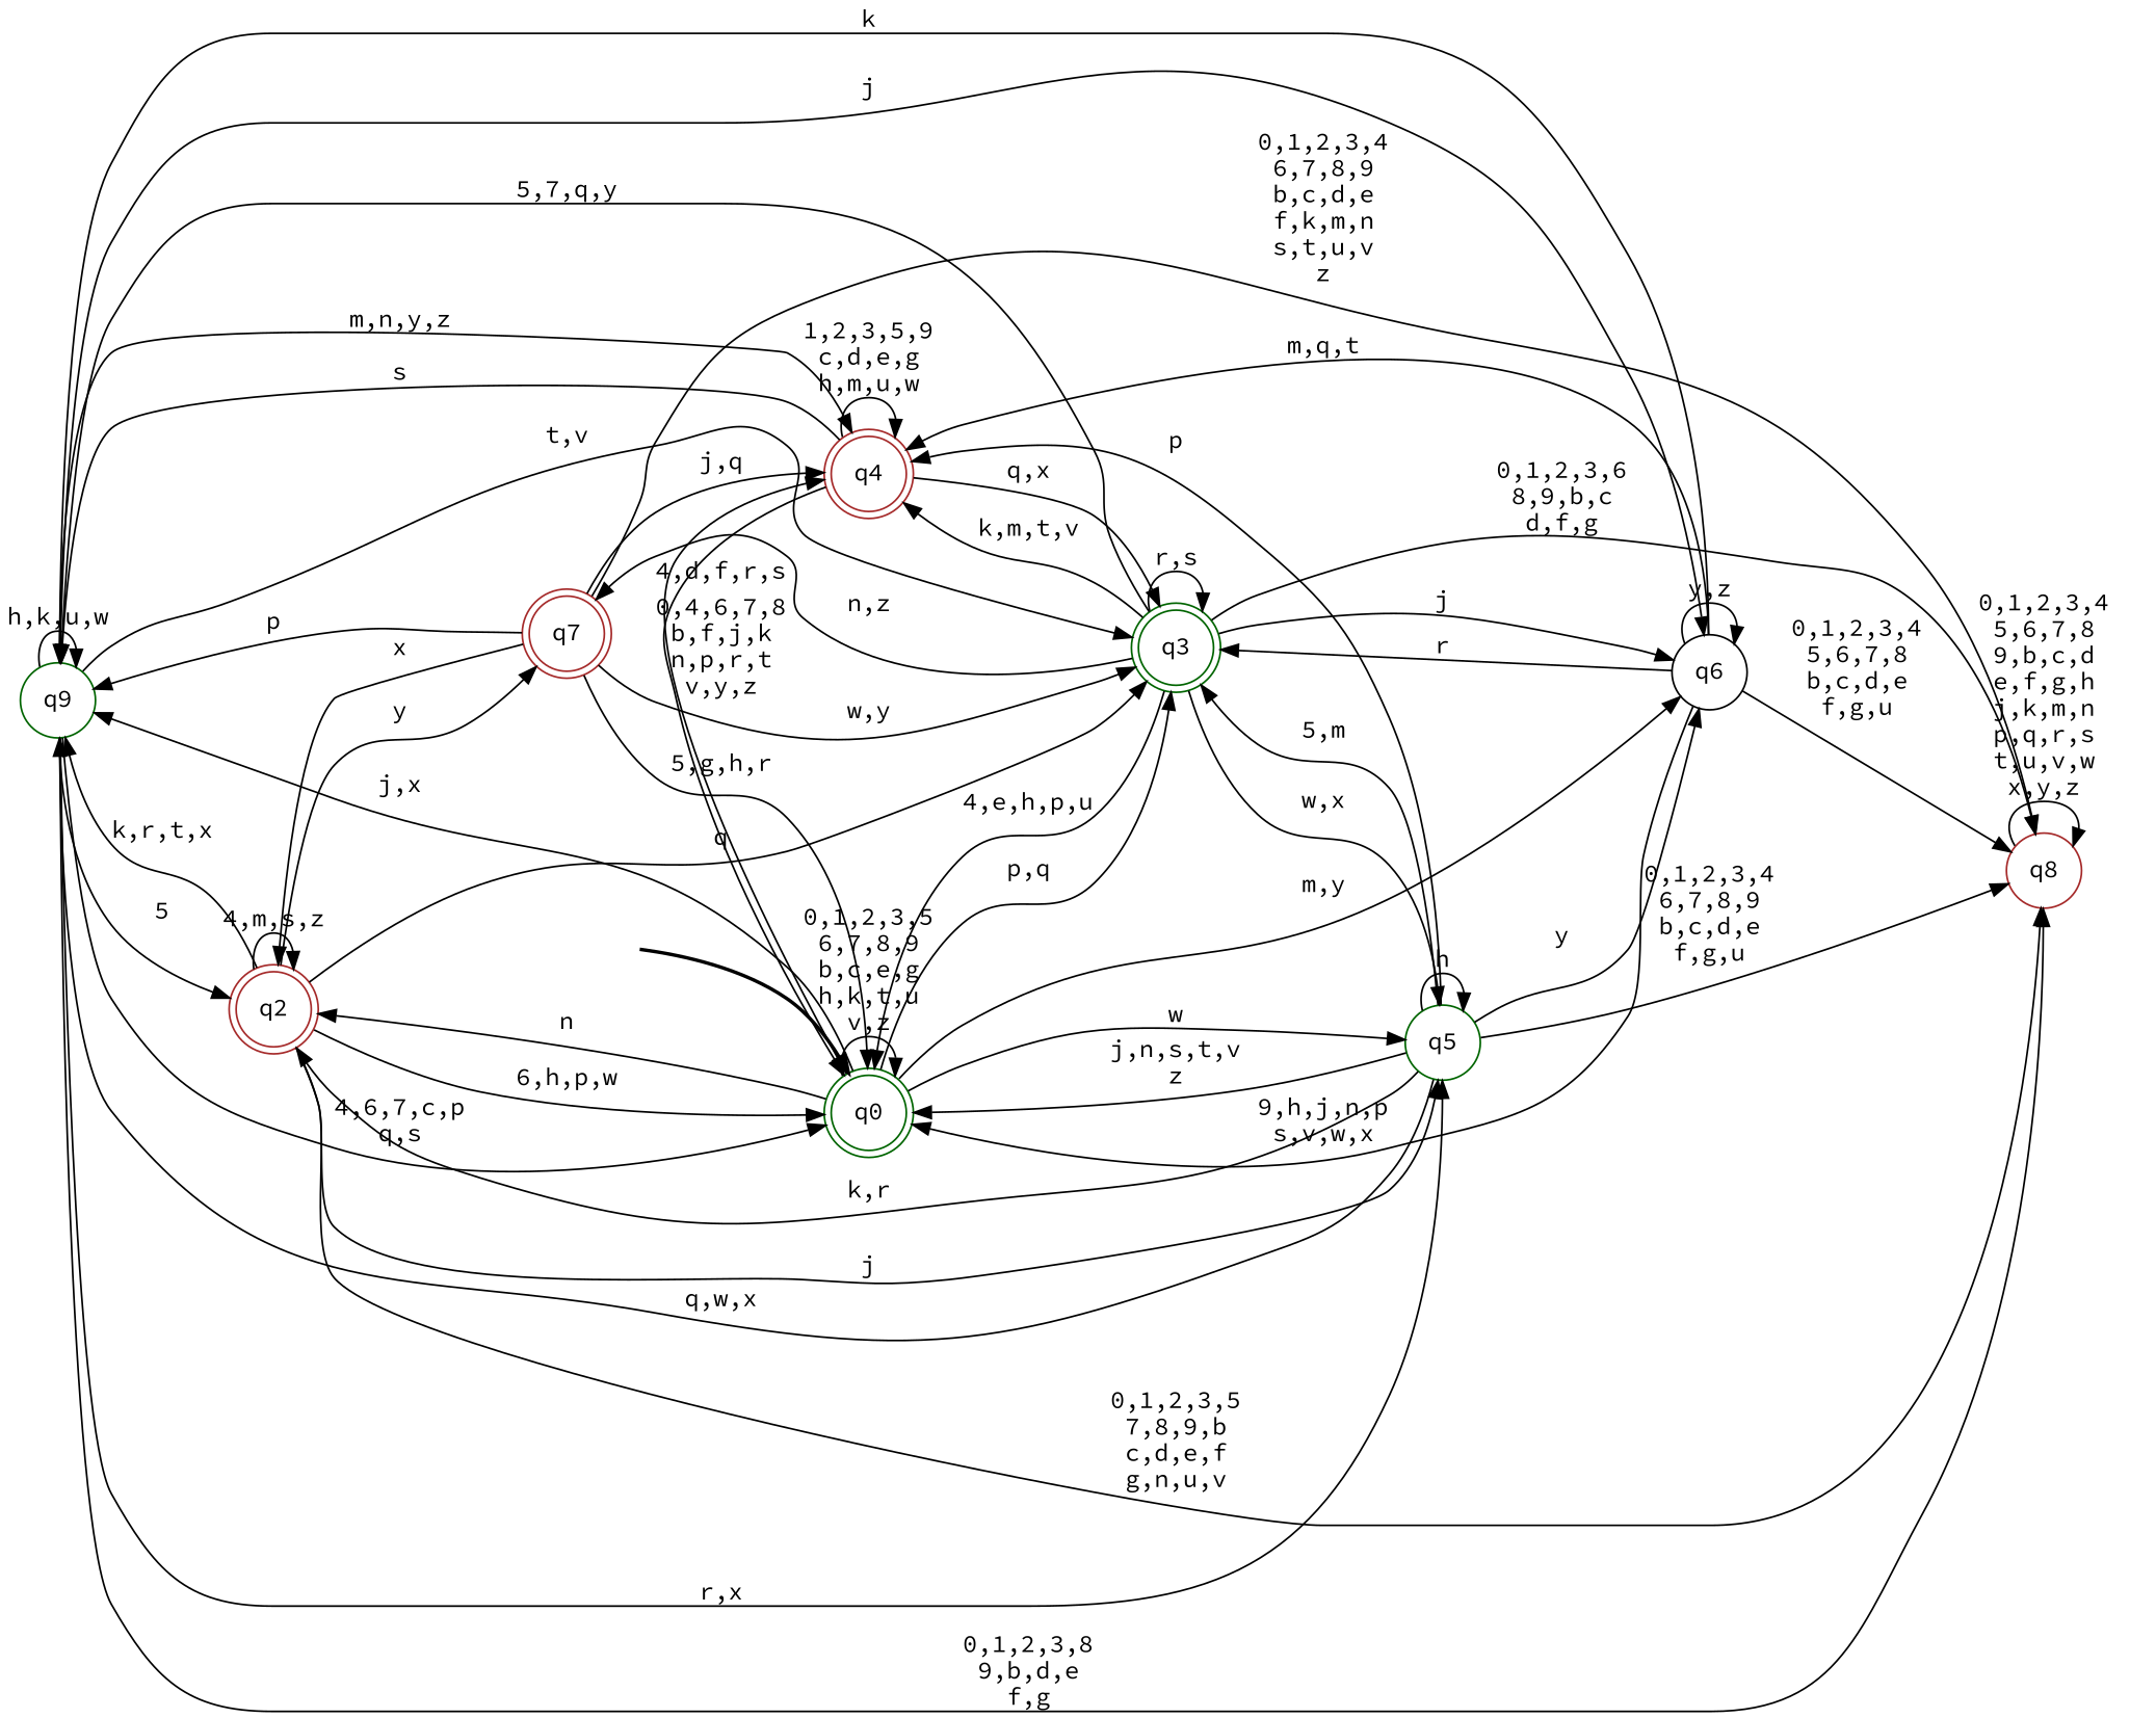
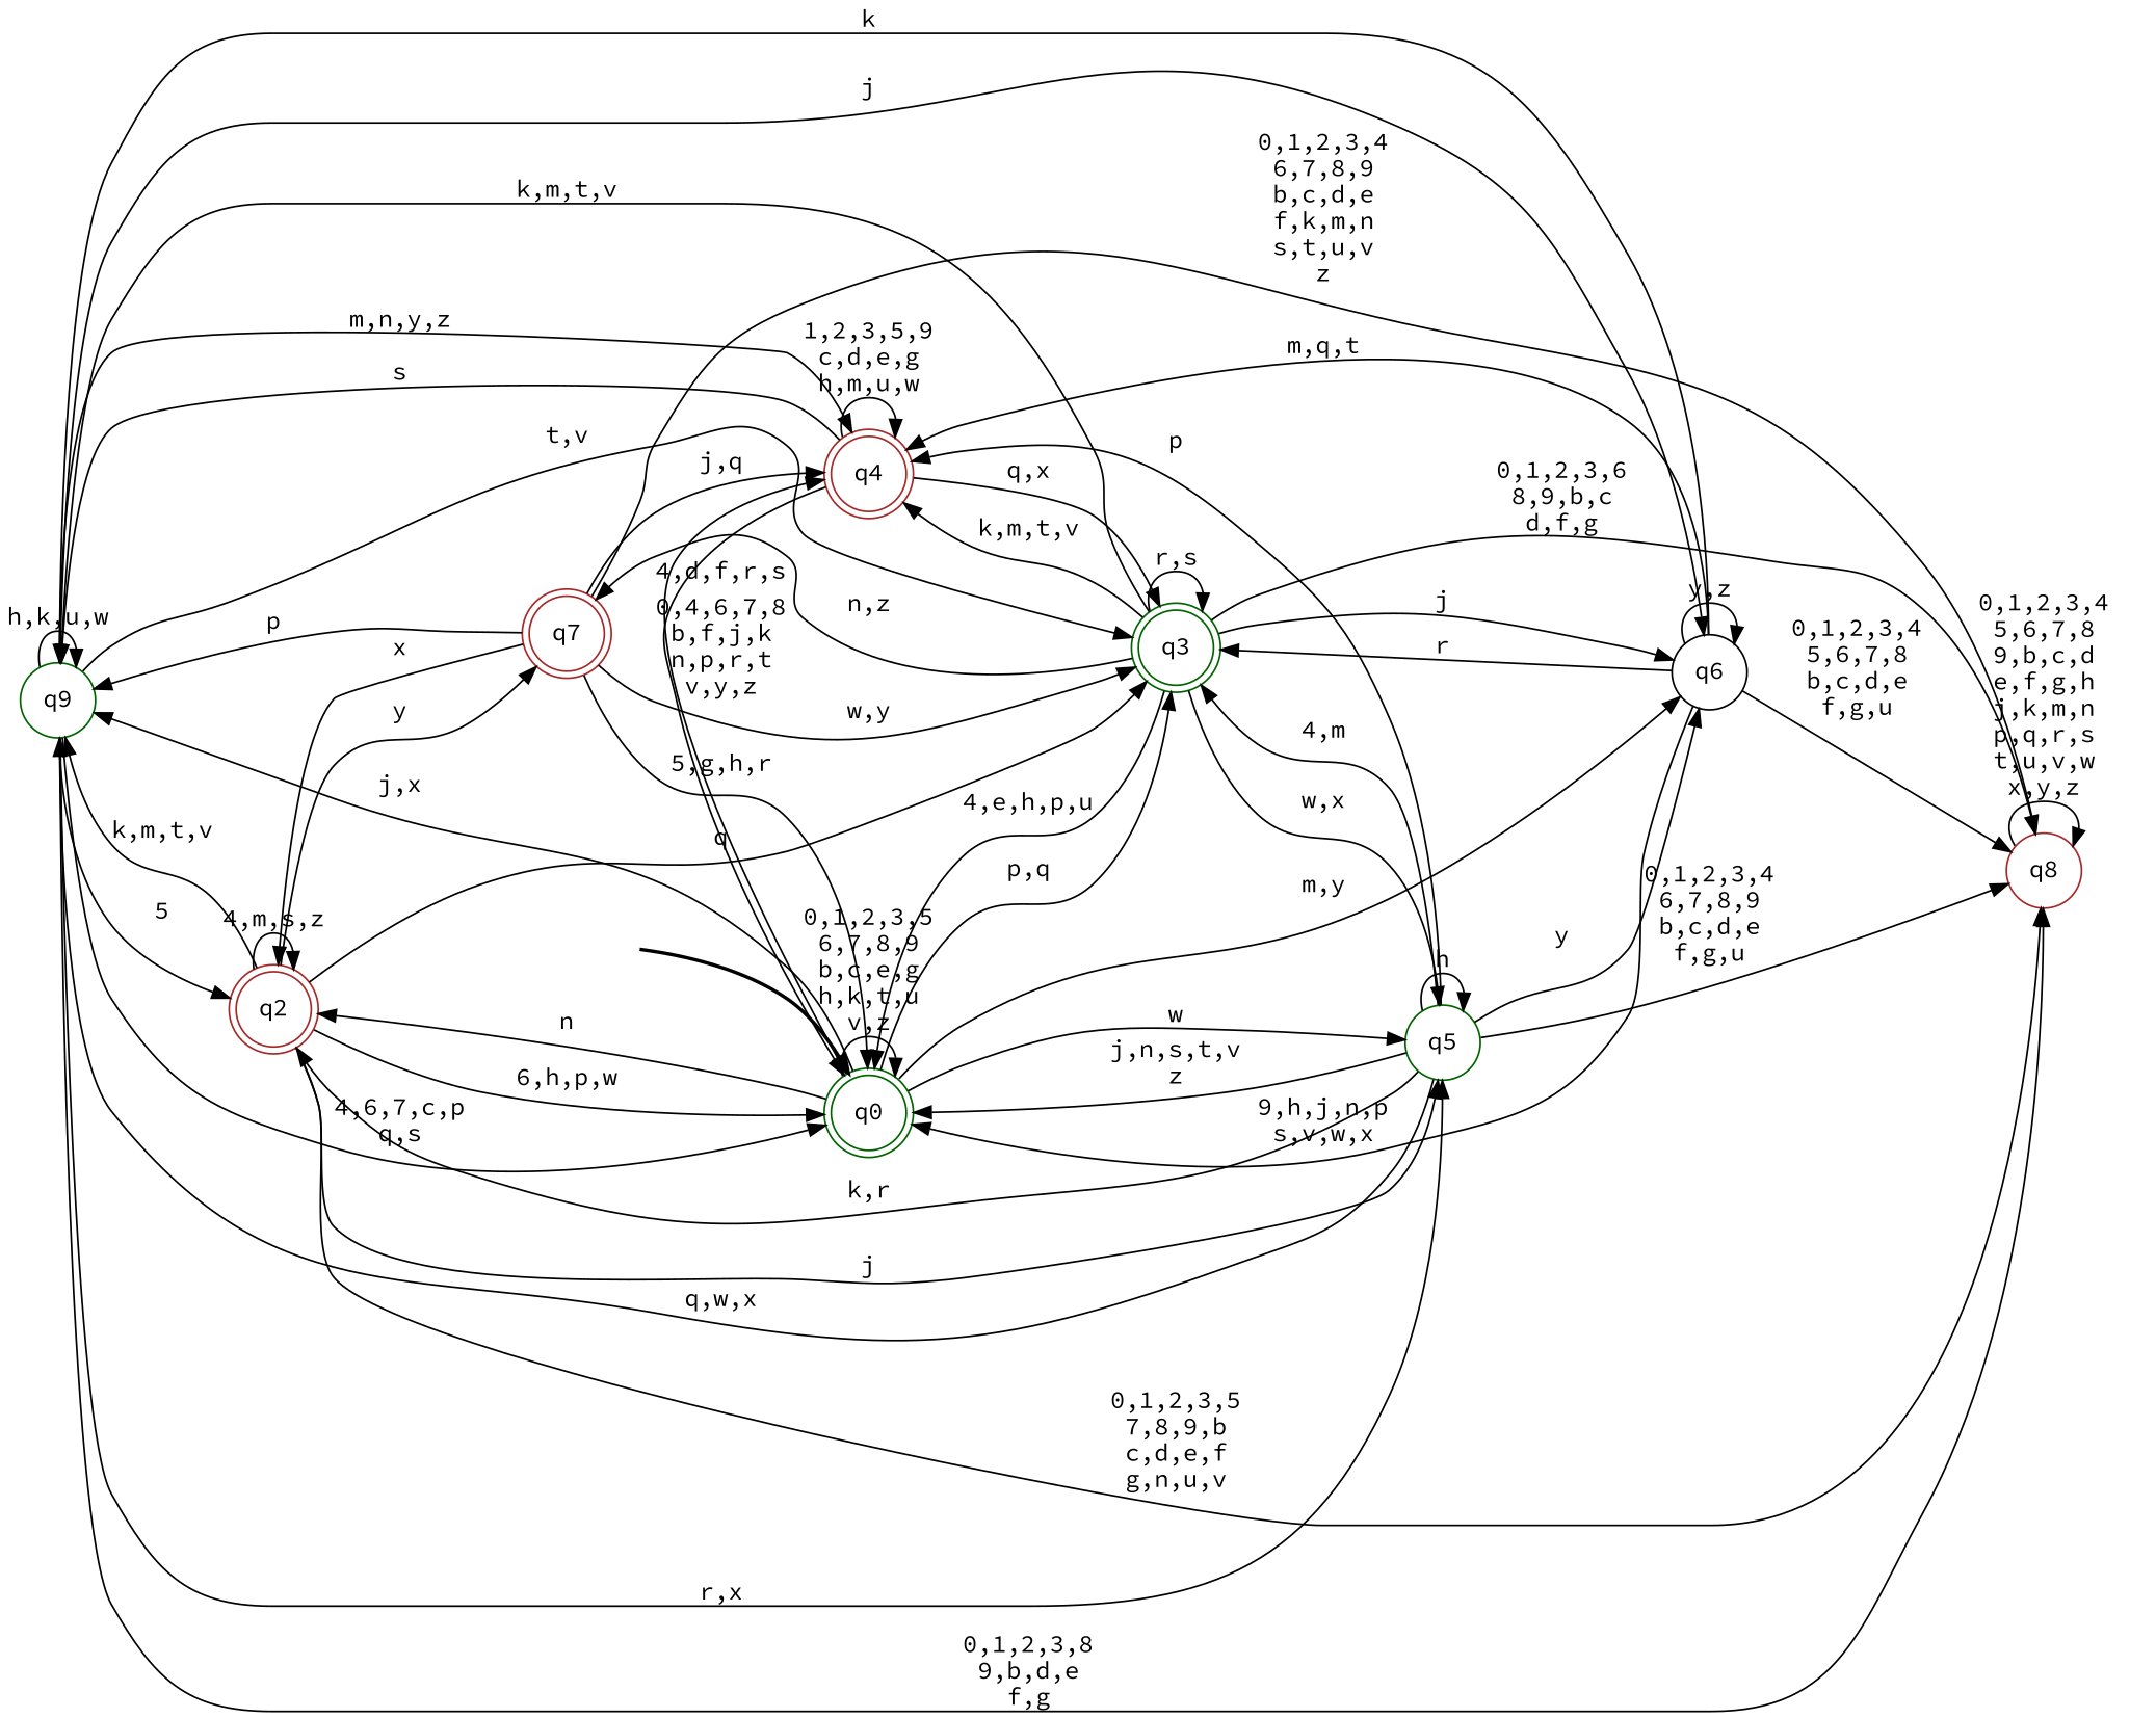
  digraph {
    fontname="Source Code Pro"
    rankdir=LR
    node [fontname="Source Code Pro" shape=doublecircle style="rounded,filled" color=darkgreen fillcolor=white]
    edge [fontname="Source Code Pro"]
    __start0 [height=0 shape=none style=invis width=0 color="" fillcolor=""]
    n2 [label=q0]
    n3 [label=q9 shape=circle style=filled]
    n4 [color=brown label=q2]
    n5 [label=q3]
    n6 [color=brown label=q4]
    n7 [label=q5 shape=circle style=filled]
    n8 [color=black label=q6 shape=circle style=filled]
    n9 [color=brown label=q8 shape=circle style=filled]
    n10 [color=brown label=q7]
    subgraph cluster_1 {
      nodesep=0.15
      ranksep=0.15
      style=invis
      __start0
      n2
    }
    __start0 -> n2 [penwidth=2]
    n2 -> n2 [label="0,1,2,3,5\n6,7,8,9\nb,c,e,g\nh,k,t,u\nv,z"]
    n2 -> n3 [label="j,x"]
    n2 -> n4 [label=n]
    n2 -> n5 [label="p,q"]
    n2 -> n6 [label="4,d,f,r,s"]
    n2 -> n7 [label=w]
    n2 -> n8 [label="m,y"]
    n3 -> n2 [label="4,6,7,c,p\nq,s"]
    n3 -> n3 [label="h,k,u,w"]
    n3 -> n4 [label=5]
    n3 -> n5 [label="t,v"]
    n3 -> n6 [label="m,n,y,z"]
    n3 -> n7 [label="r,x"]
    n3 -> n8 [label=j]
    n3 -> n9 [label="0,1,2,3,8\n9,b,d,e\nf,g"]
    n4 -> n2 [label="6,h,p,w"]
-   n4 -> n3 [label="k,r,t,x"]
+   n4 -> n3 [label="k,m,t,v"]
    n4 -> n4 [label="4,m,s,z"]
    n4 -> n5 [label=q]
    n4 -> n7 [label=j]
    n4 -> n9 [label="0,1,2,3,5\n7,8,9,b\nc,d,e,f\ng,n,u,v"]
    n4 -> n10 [label=y]
    n5 -> n2 [label="4,e,h,p,u"]
-   n5 -> n3 [label="5,7,q,y"]
+   n5 -> n3 [label="k,m,t,v"]
    n5 -> n5 [label="r,s"]
    n5 -> n6 [label="k,m,t,v"]
    n5 -> n7 [label="w,x"]
    n5 -> n8 [label=j]
    n5 -> n9 [label="0,1,2,3,6\n8,9,b,c\nd,f,g"]
    n5 -> n10 [label="n,z"]
    n6 -> n2 [label="0,4,6,7,8\nb,f,j,k\nn,p,r,t\nv,y,z"]
    n6 -> n3 [label=s]
    n6 -> n5 [label="q,x"]
    n6 -> n6 [label="1,2,3,5,9\nc,d,e,g\nh,m,u,w"]
    n7 -> n2 [label="j,n,s,t,v\nz"]
    n7 -> n3 [label="q,w,x"]
    n7 -> n4 [label="k,r"]
-   n7 -> n5 [label="5,m"]
+   n7 -> n5 [label="4,m"]
    n7 -> n6 [label=p]
    n7 -> n7 [label=h]
    n7 -> n8 [label=y]
    n7 -> n9 [label="0,1,2,3,4\n6,7,8,9\nb,c,d,e\nf,g,u"]
    n8 -> n2 [label="9,h,j,n,p\ns,v,w,x"]
    n8 -> n3 [label=k]
    n8 -> n5 [label=r]
    n8 -> n6 [label="m,q,t"]
    n8 -> n8 [label="y,z"]
    n8 -> n9 [label="0,1,2,3,4\n5,6,7,8\nb,c,d,e\nf,g,u"]
    n9 -> n9 [label="0,1,2,3,4\n5,6,7,8\n9,b,c,d\ne,f,g,h\nj,k,m,n\np,q,r,s\nt,u,v,w\nx,y,z"]
    n10 -> n2 [label="5,g,h,r"]
    n10 -> n3 [label=p]
    n10 -> n4 [label=x]
    n10 -> n5 [label="w,y"]
    n10 -> n6 [label="j,q"]
    n10 -> n9 [label="0,1,2,3,4\n6,7,8,9\nb,c,d,e\nf,k,m,n\ns,t,u,v\nz"]
  }
